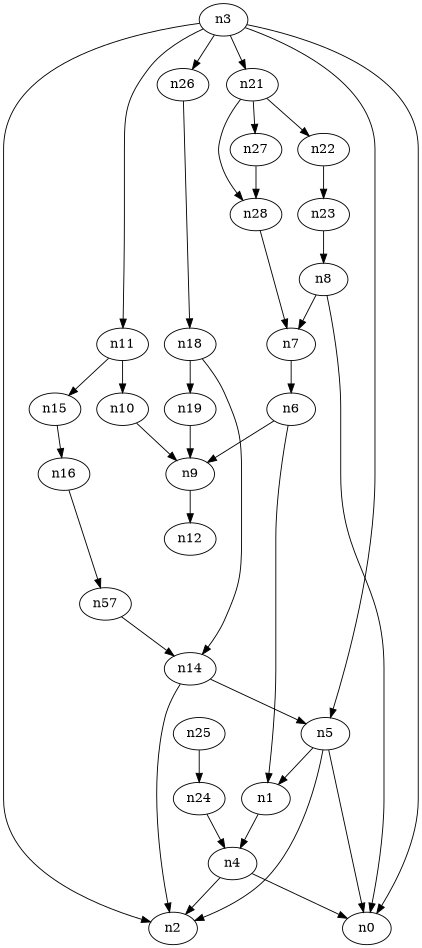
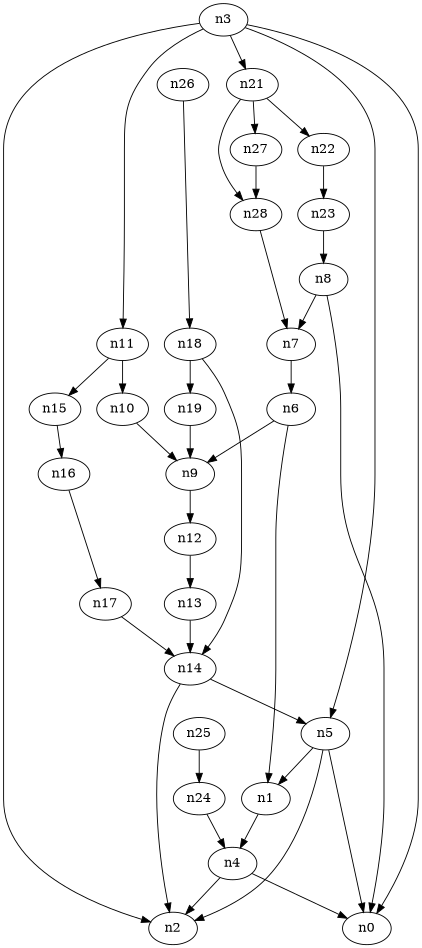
  digraph {
    n1
    n4
    n0
    n2
    n3
    n11
    n21
    n26
    n5
    n10
    n15
    n22
    n27
    n28
    n18
    n9
    n16
    n23
    n25
    n24
    n14
    n19
    n6
    n12
+   n13
    n7
    n8
-   n17 [label=n57]
+   n17
    n1 -> n4
    n4 -> n0
    n4 -> n2
    n3 -> n0
    n3 -> n2
    n3 -> n11
    n3 -> n21
-   n3 -> n26
    n3 -> n5
    n11 -> n10
    n11 -> n15
    n21 -> n22
    n21 -> n27
    n21 -> n28
    n26 -> n18
    n5 -> n1
    n5 -> n0
    n5 -> n2
    n10 -> n9
    n15 -> n16
    n22 -> n23
    n27 -> n28
    n28 -> n7
    n18 -> n14
    n18 -> n19
    n9 -> n12
    n16 -> n17
    n23 -> n8
    n25 -> n24
    n24 -> n4
    n14 -> n2
    n14 -> n5
    n19 -> n9
    n6 -> n1
    n6 -> n9
+   n12 -> n13
+   n13 -> n14
    n7 -> n6
    n8 -> n0
    n8 -> n7
    n17 -> n14
  }
